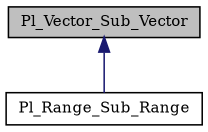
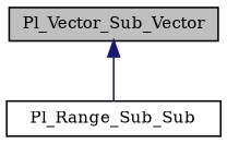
  digraph {
    rankdir=TB
    fontname="DejaVu Serif"
    node [color=black fontname="DejaVu Serif" fontsize=10 shape=record style=filled]
    n1 [fillcolor=grey75 fontcolor=black height=0.2 label=Pl_Vector_Sub_Vector width=0.4]
-   n2 [fillcolor=white height=0.2 label=Pl_Range_Sub_Range width=0.4]
+   n2 [fillcolor=white height=0.2 label=Pl_Range_Sub_Sub width=0.4]
    n1 -> n2 [color=midnightblue dir=back fontname="DejaVu Serif" fontsize=10 labelfontname=Helvetica labelfontsize=10 style=solid]
  }
